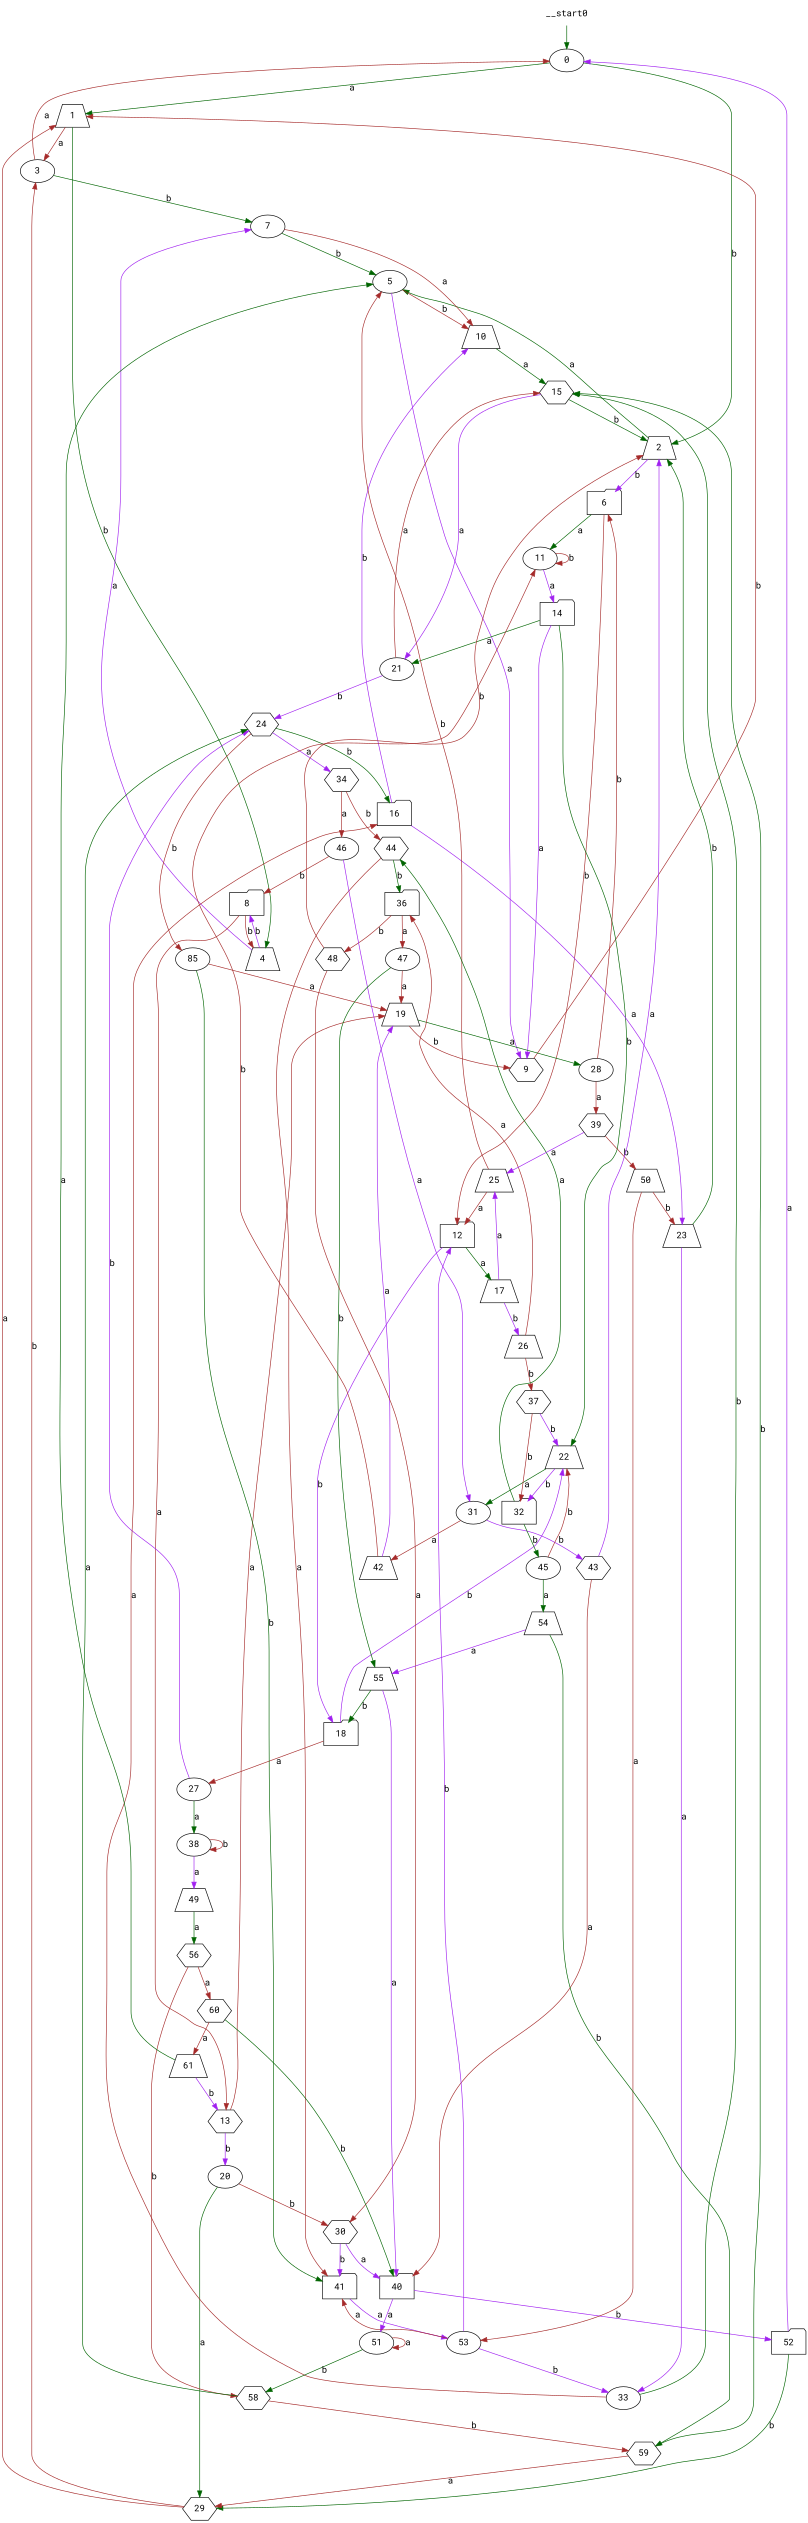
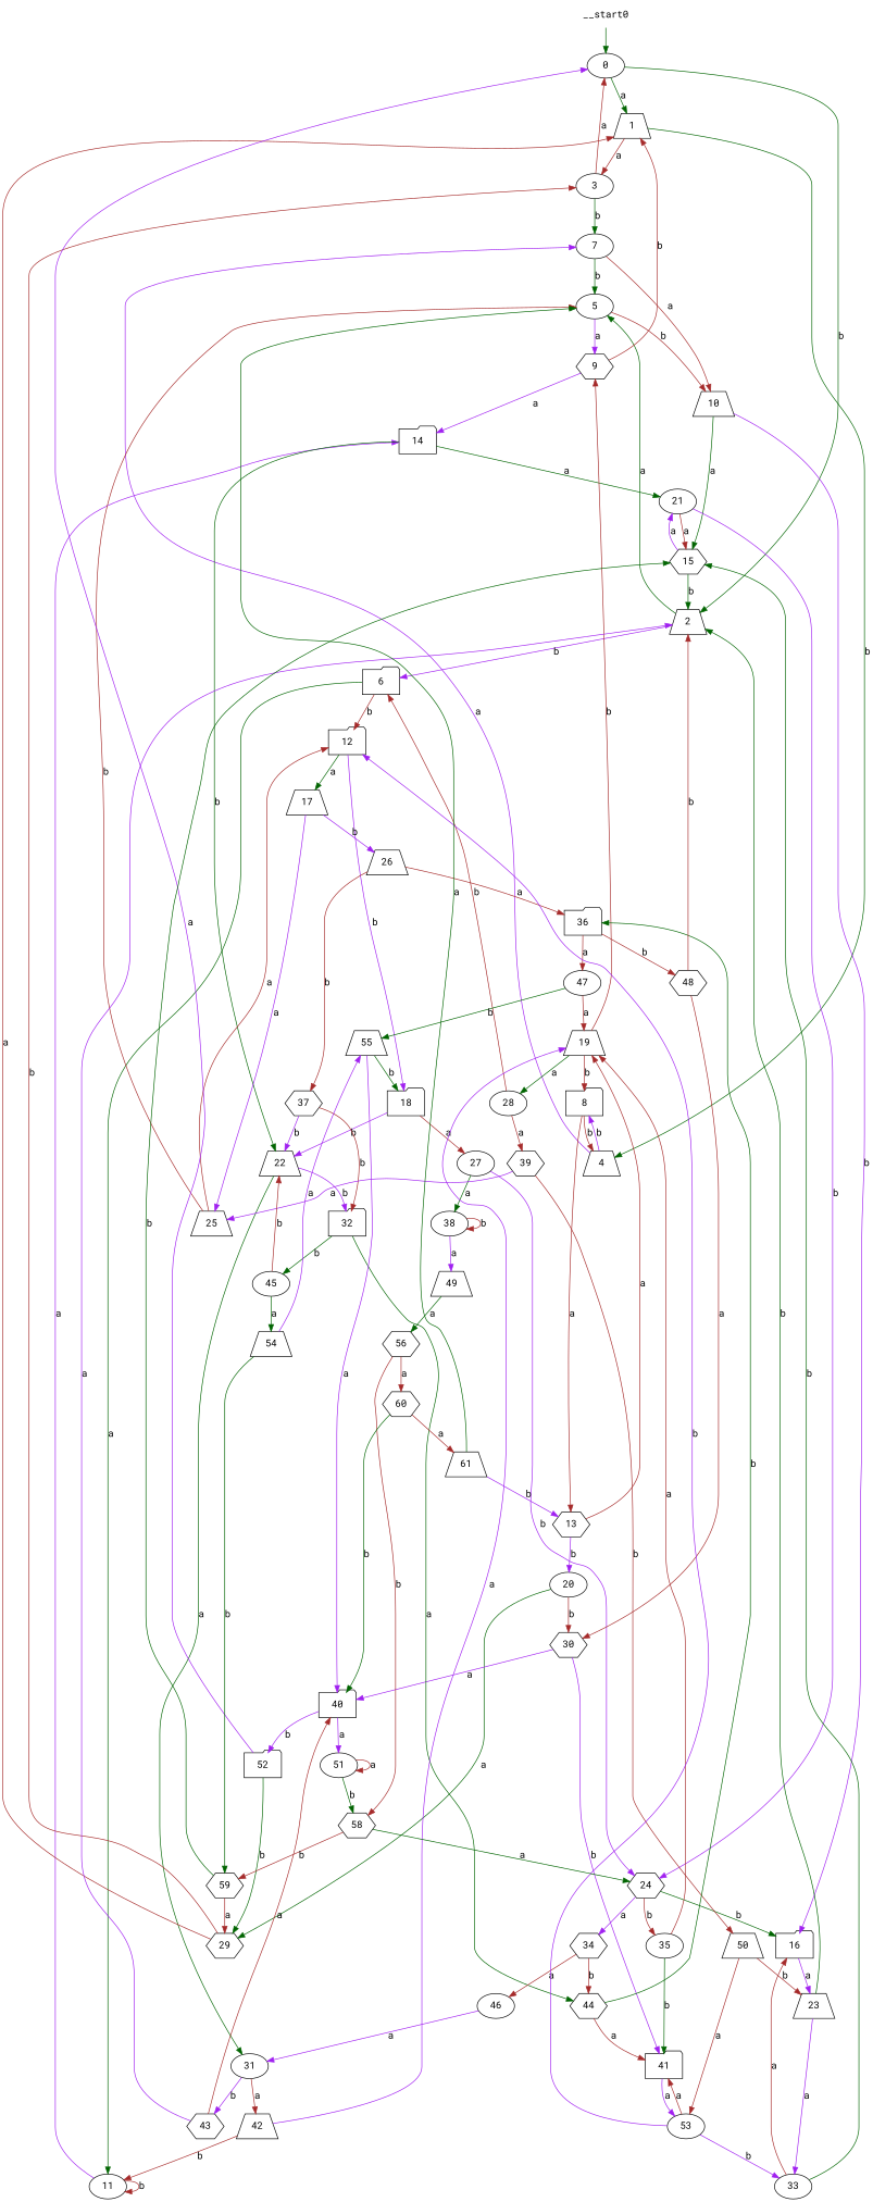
  digraph {
    fontname="Roboto Mono"
    node [fontname="Roboto Mono" shape=ellipse]
    edge [color=brown fontname="Roboto Mono"]
    __start0 [shape=none]
    0
    1 [shape=trapezium]
    2 [shape=trapezium]
    3
    4 [shape=trapezium]
    5
    6 [shape=folder]
    7
    8 [shape=folder]
    9 [shape=hexagon]
    10 [shape=trapezium]
    11
    12 [shape=folder]
    13 [shape=hexagon]
    14 [shape=folder]
    15 [shape=hexagon]
    16 [shape=folder]
    17 [shape=trapezium]
    18 [shape=folder]
    19 [shape=trapezium]
    20
    21
    22 [shape=trapezium]
    23 [shape=trapezium]
    25 [shape=trapezium]
    26 [shape=trapezium]
    27
    28
    29 [shape=hexagon]
    30 [shape=hexagon]
    24 [shape=hexagon]
    31
    32 [shape=folder]
    33
    34 [shape=hexagon]
-   35 [label=85]
+   35
    36 [shape=folder]
    37 [shape=hexagon]
    38
    39 [shape=hexagon]
    40 [shape=folder]
    41 [shape=folder]
    42 [shape=trapezium]
    43 [shape=hexagon]
    44 [shape=hexagon]
    45
    46
    47
    48 [shape=hexagon]
    49 [shape=trapezium]
    50 [shape=trapezium]
    51
    52 [shape=folder]
    53
    54 [shape=trapezium]
    55 [shape=trapezium]
    56 [shape=hexagon]
    58 [shape=hexagon]
    59 [shape=hexagon]
    60 [shape=hexagon]
    61 [shape=trapezium]
    __start0 -> 0 [color=darkgreen]
    0 -> 1 [color=darkgreen label=a]
    0 -> 2 [color=darkgreen label=b]
    1 -> 3 [label=a]
    1 -> 4 [color=darkgreen label=b]
    2 -> 5 [color=darkgreen label=a]
    2 -> 6 [color=purple label=b]
    3 -> 0 [label=a]
    3 -> 7 [color=darkgreen label=b]
    4 -> 7 [color=purple label=a]
    4 -> 8 [color=purple label=b]
    5 -> 9 [color=purple label=a]
    5 -> 10 [label=b]
    6 -> 11 [color=darkgreen label=a]
    6 -> 12 [label=b]
    7 -> 5 [color=darkgreen label=b]
    7 -> 10 [label=a]
    8 -> 4 [label=b]
    8 -> 13 [label=a]
    9 -> 1 [label=b]
-   14 -> 9 [color=purple label=a]
+   9 -> 14 [color=purple label=a]
    10 -> 15 [color=darkgreen label=a]
-   16 -> 10 [color=purple label=b]
+   10 -> 16 [color=purple label=b]
    11 -> 11 [label=b]
    11 -> 14 [color=purple label=a]
    12 -> 17 [color=darkgreen label=a]
    12 -> 18 [color=purple label=b]
    13 -> 19 [label=a]
    13 -> 20 [color=purple label=b]
    14 -> 21 [color=darkgreen label=a]
    14 -> 22 [color=darkgreen label=b]
    15 -> 2 [color=darkgreen label=b]
    15 -> 21 [color=purple label=a]
    16 -> 23 [color=purple label=a]
    17 -> 25 [color=purple label=a]
    17 -> 26 [color=purple label=b]
    18 -> 22 [color=purple label=b]
    18 -> 27 [label=a]
    19 -> 9 [label=b]
    19 -> 28 [color=darkgreen label=a]
    20 -> 29 [color=darkgreen label=a]
    20 -> 30 [label=b]
    21 -> 15 [label=a]
    21 -> 24 [color=purple label=b]
    22 -> 31 [color=darkgreen label=a]
    22 -> 32 [color=purple label=b]
    23 -> 2 [color=darkgreen label=b]
    23 -> 33 [color=purple label=a]
    25 -> 5 [label=b]
    25 -> 12 [label=a]
    26 -> 36 [label=a]
    26 -> 37 [label=b]
    27 -> 24 [color=purple label=b]
    27 -> 38 [color=darkgreen label=a]
    28 -> 6 [label=b]
    28 -> 39 [label=a]
    29 -> 1 [label=a]
    29 -> 3 [label=b]
    30 -> 40 [color=purple label=a]
    30 -> 41 [color=purple label=b]
    24 -> 16 [color=darkgreen label=b]
    24 -> 34 [color=purple label=a]
    24 -> 35 [label=b]
    31 -> 42 [label=a]
    31 -> 43 [color=purple label=b]
    32 -> 44 [color=darkgreen label=a]
    32 -> 45 [color=darkgreen label=b]
    33 -> 15 [color=darkgreen label=b]
    33 -> 16 [label=a]
    34 -> 44 [label=b]
    34 -> 46 [label=a]
    35 -> 19 [label=a]
    35 -> 41 [color=darkgreen label=b]
    36 -> 47 [label=a]
    36 -> 48 [label=b]
    37 -> 22 [color=purple label=b]
    37 -> 32 [label=b]
    38 -> 38 [label=b]
    38 -> 49 [color=purple label=a]
    39 -> 25 [color=purple label=a]
    39 -> 50 [label=b]
    40 -> 51 [color=purple label=a]
    40 -> 52 [color=purple label=b]
    41 -> 53 [color=purple label=a]
    42 -> 11 [label=b]
    42 -> 19 [color=purple label=a]
    43 -> 2 [color=purple label=a]
    43 -> 40 [label=a]
    44 -> 36 [color=darkgreen label=b]
    44 -> 41 [label=a]
    45 -> 22 [label=b]
    45 -> 54 [color=darkgreen label=a]
-   46 -> 8 [label=b]
+   19 -> 8 [label=b]
    46 -> 31 [color=purple label=a]
    47 -> 19 [label=a]
    47 -> 55 [color=darkgreen label=b]
    48 -> 2 [label=b]
    48 -> 30 [label=a]
    49 -> 56 [color=darkgreen label=a]
    50 -> 23 [label=b]
    50 -> 53 [label=a]
    51 -> 51 [label=a]
    51 -> 58 [color=darkgreen label=b]
    52 -> 0 [color=purple label=a]
    52 -> 29 [color=darkgreen label=b]
    53 -> 12 [color=purple label=b]
    53 -> 33 [color=purple label=b]
    53 -> 41 [label=a]
    54 -> 55 [color=purple label=a]
    54 -> 59 [color=darkgreen label=b]
    55 -> 18 [color=darkgreen label=b]
    55 -> 40 [color=purple label=a]
    56 -> 58 [label=b]
    56 -> 60 [label=a]
    58 -> 24 [color=darkgreen label=a]
    58 -> 59 [label=b]
    59 -> 15 [color=darkgreen label=b]
    59 -> 29 [label=a]
    60 -> 40 [color=darkgreen label=b]
    60 -> 61 [label=a]
    61 -> 5 [color=darkgreen label=a]
    61 -> 13 [color=purple label=b]
  }
